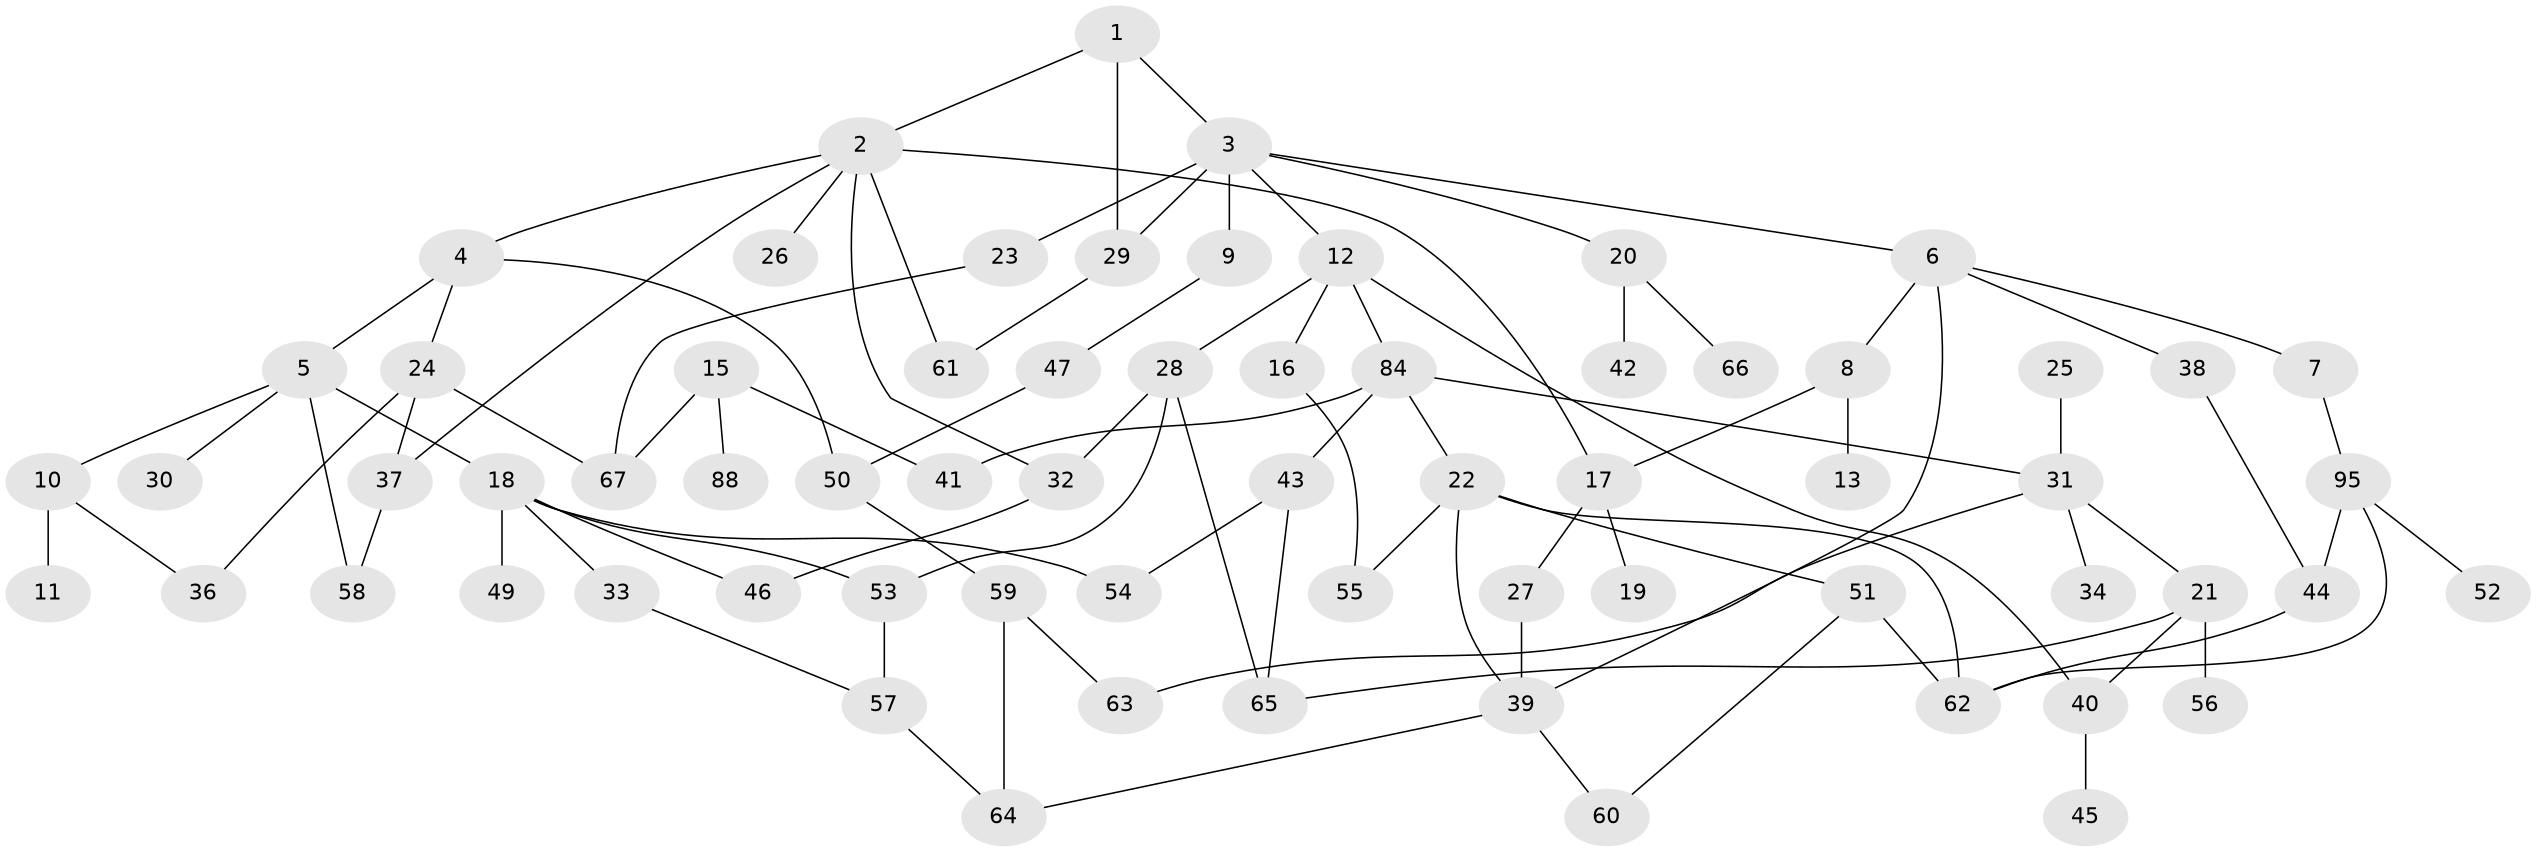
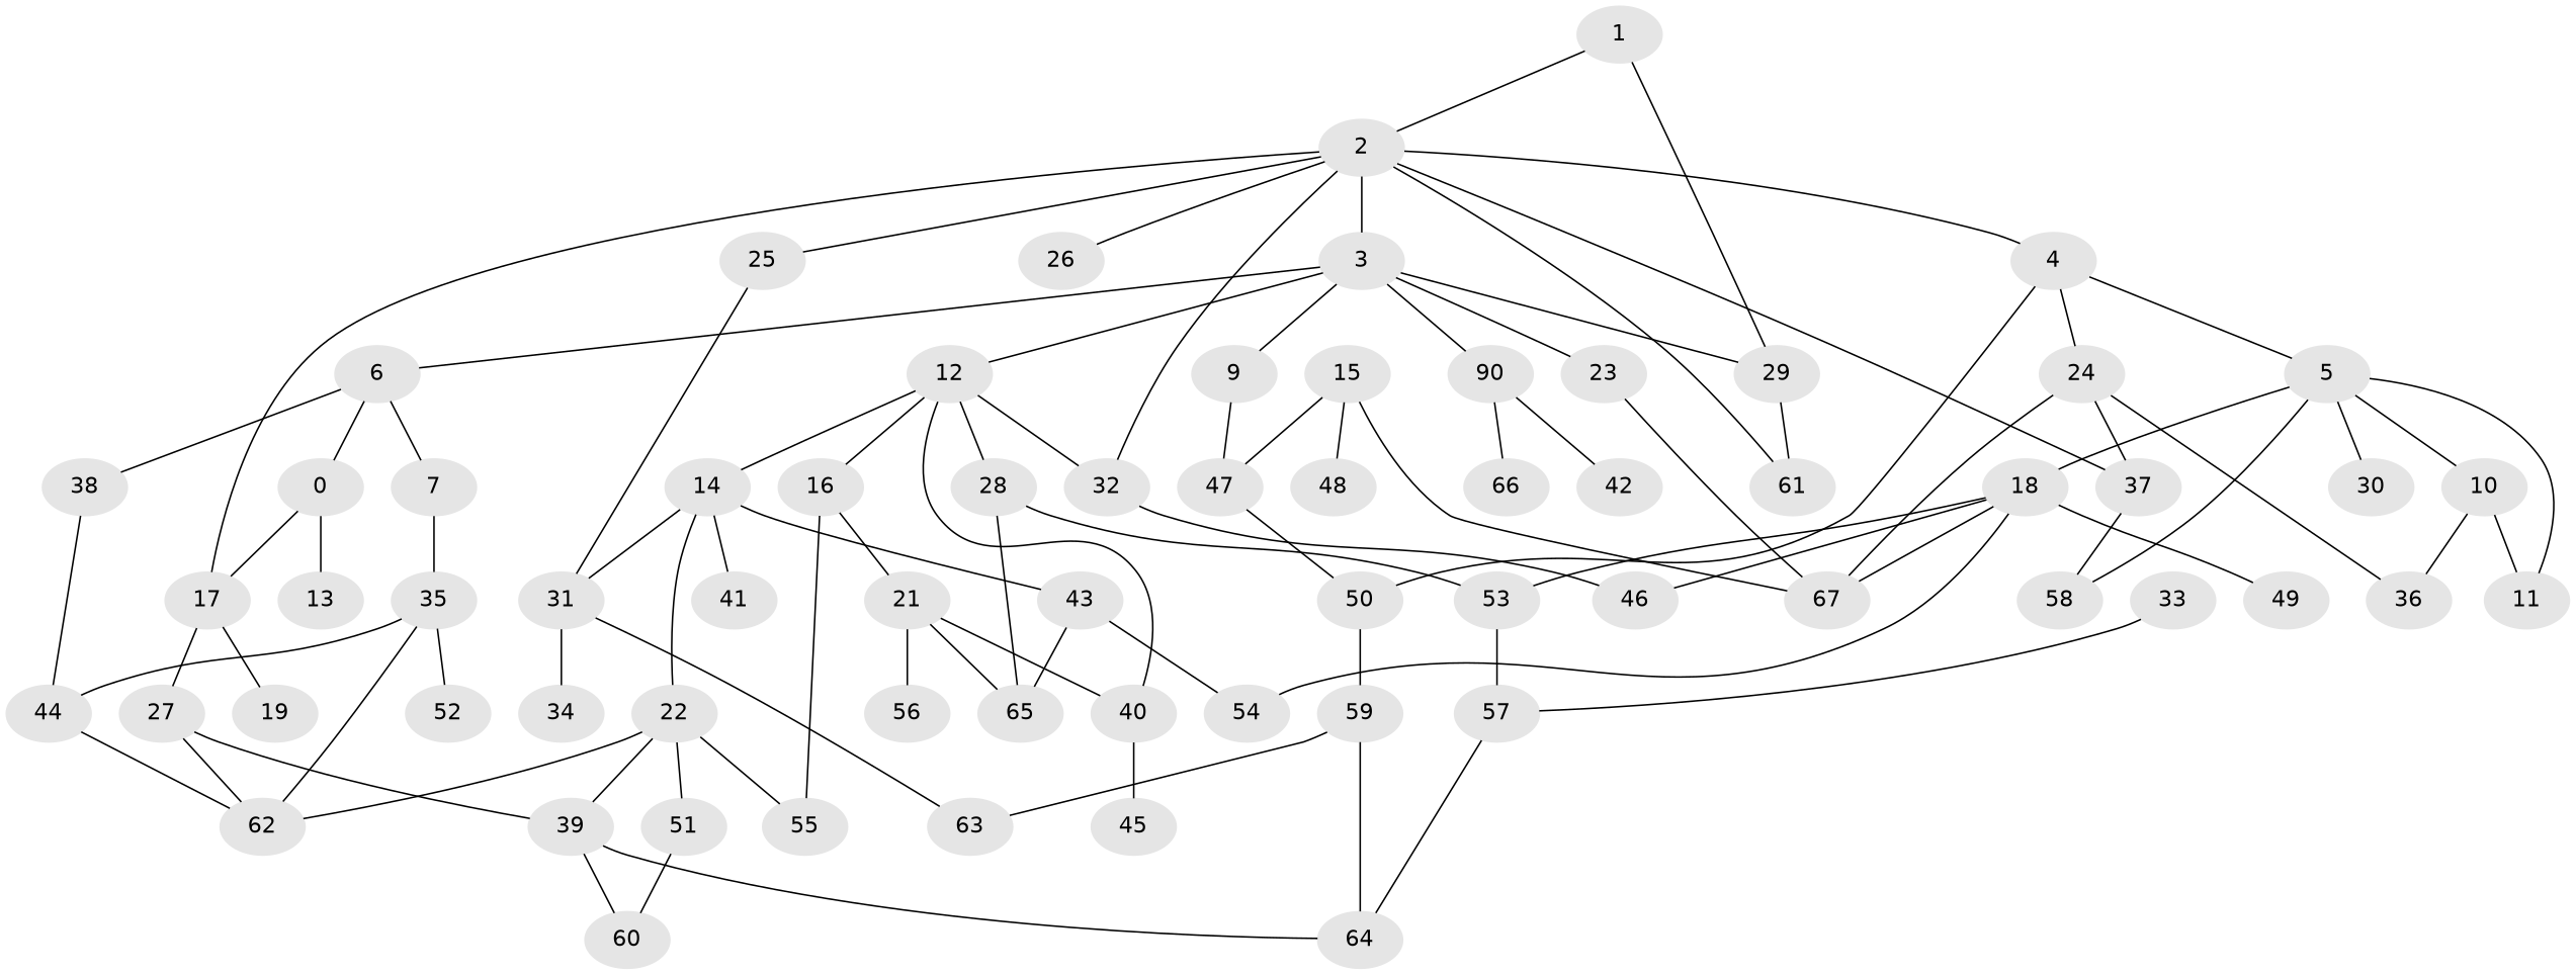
  graph {
    fontname="DejaVu Sans"
    node [color=gray90 fontname="DejaVu Sans" style=filled]
    edge [fontname="DejaVu Sans"]
    1
    2
    29
    3
    4
    17
    25
    26
    32
    37
    61
    6
    9
    12
-   20
+   20 [label=90]
    23
    5
    24
    50
    19
    27
    31
    46
    58
    7
-   8
+   8 [label=0]
    38
    39
    47
-   14 [label=84]
+   14
    16
    28
    40
    42
    66
    67
    10
    11
    18
    30
    36
    59
    33
    49
    53
    54
-   35 [label=95]
+   35
    13
    44
    60
    64
    62
    52
    15
    41
-   48 [label=88]
+   48
    22
    43
    21
    55
    65
    45
    51
    34
    63
    56
    57
    1 -- 2
    1 -- 29
-   1 -- 3
+   2 -- 3
    2 -- 4
    2 -- 17
+   2 -- 25
    2 -- 26
    2 -- 32
    2 -- 37
    2 -- 61
    29 -- 61
    3 -- 29
    3 -- 6
    3 -- 9
    3 -- 12
    3 -- 20
    3 -- 23
    4 -- 5
    4 -- 24
    4 -- 50
    17 -- 19
    17 -- 27
    25 -- 31
    32 -- 46
    37 -- 58
    6 -- 7
    6 -- 8
    6 -- 38
-   6 -- 39
    9 -- 47
-   28 -- 32
+   12 -- 32
    12 -- 14
    12 -- 16
    12 -- 28
    12 -- 40
    20 -- 42
    20 -- 66
    23 -- 67
    5 -- 58
    5 -- 10
+   5 -- 11
    5 -- 18
    5 -- 30
    24 -- 37
    24 -- 67
    24 -- 36
    50 -- 59
    27 -- 39
    31 -- 34
    31 -- 63
    7 -- 35
    8 -- 17
    8 -- 13
    38 -- 44
    39 -- 60
    39 -- 64
    47 -- 50
    14 -- 31
    14 -- 41
    14 -- 22
    14 -- 43
-   31 -- 21
+   16 -- 21
    16 -- 55
    28 -- 53
    28 -- 65
    40 -- 45
    10 -- 11
    10 -- 36
    18 -- 46
-   18 -- 33
+   18 -- 67
    18 -- 49
    18 -- 53
    18 -- 54
    59 -- 64
    59 -- 63
    33 -- 57
    53 -- 57
    35 -- 44
    35 -- 62
    35 -- 52
    44 -- 62
    15 -- 67
-   15 -- 41
+   15 -- 47
    15 -- 48
    22 -- 39
    22 -- 62
    22 -- 55
    22 -- 51
    43 -- 54
    43 -- 65
    21 -- 40
    21 -- 65
    21 -- 56
    51 -- 60
-   51 -- 62
+   27 -- 62
    57 -- 64
  }
